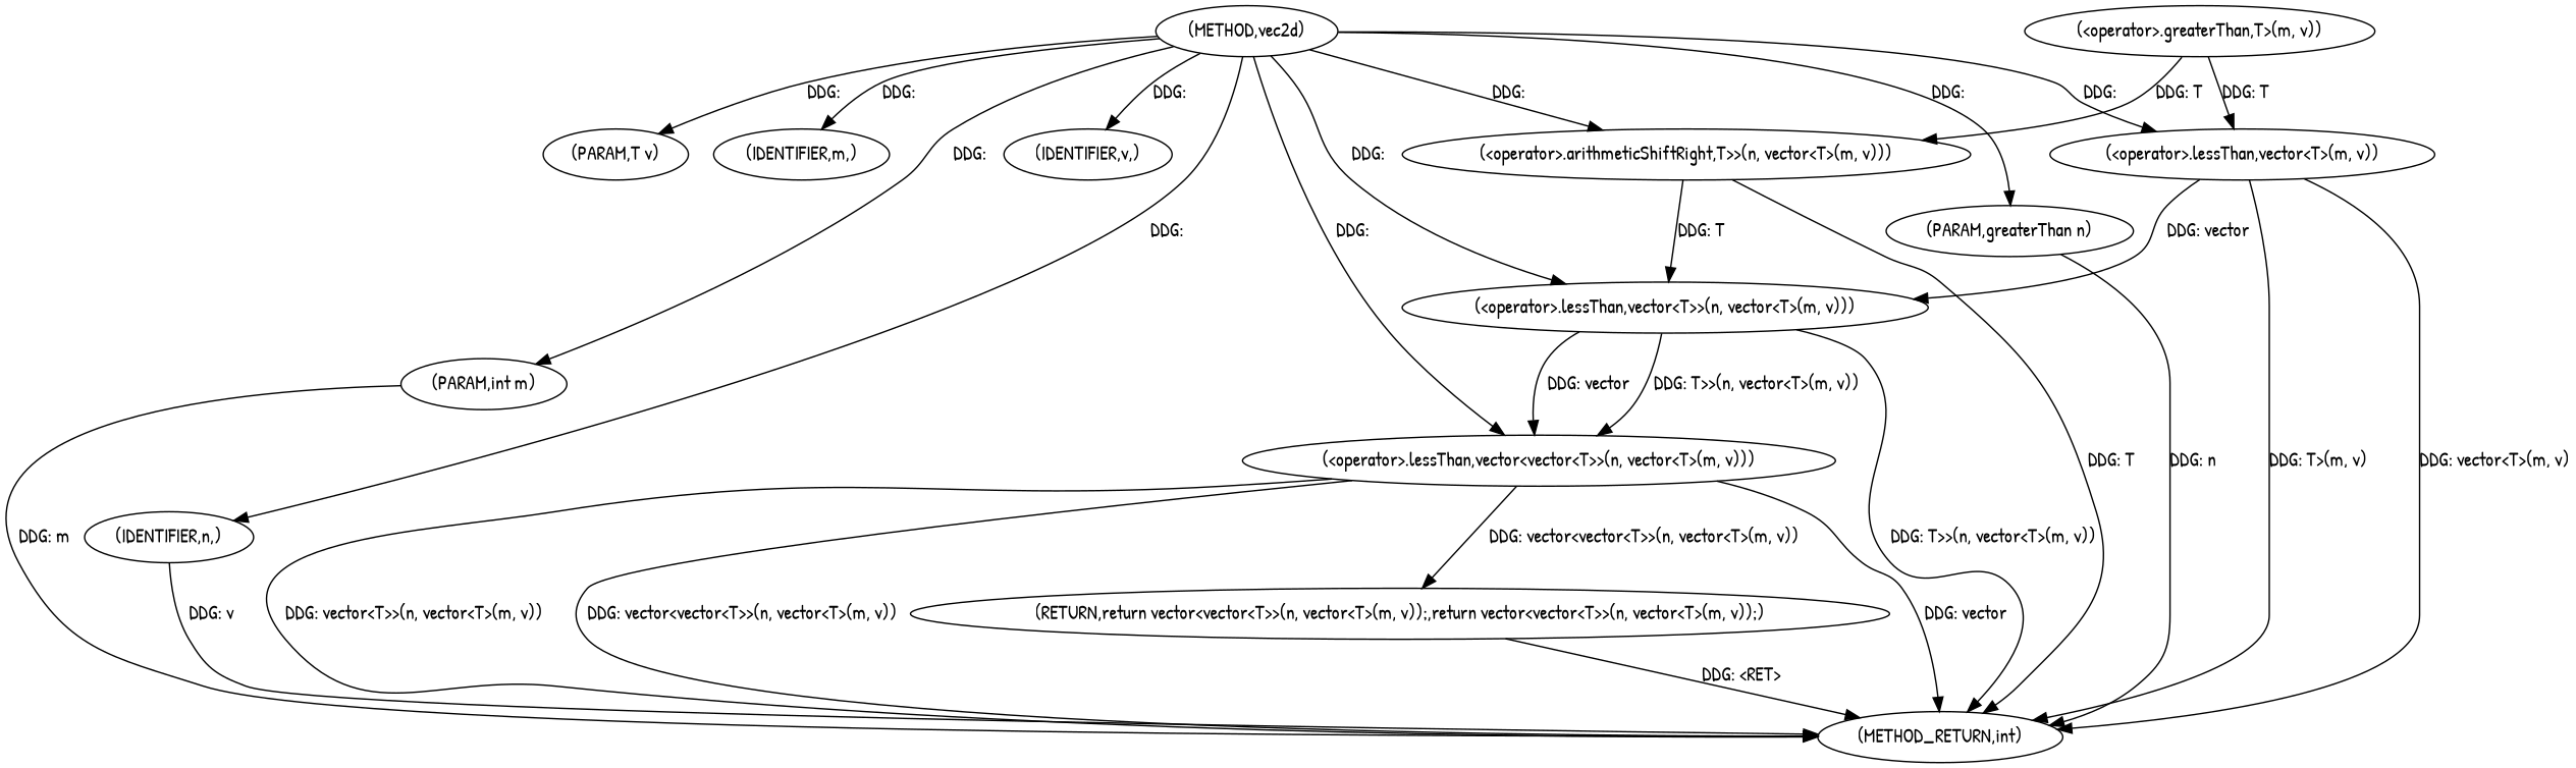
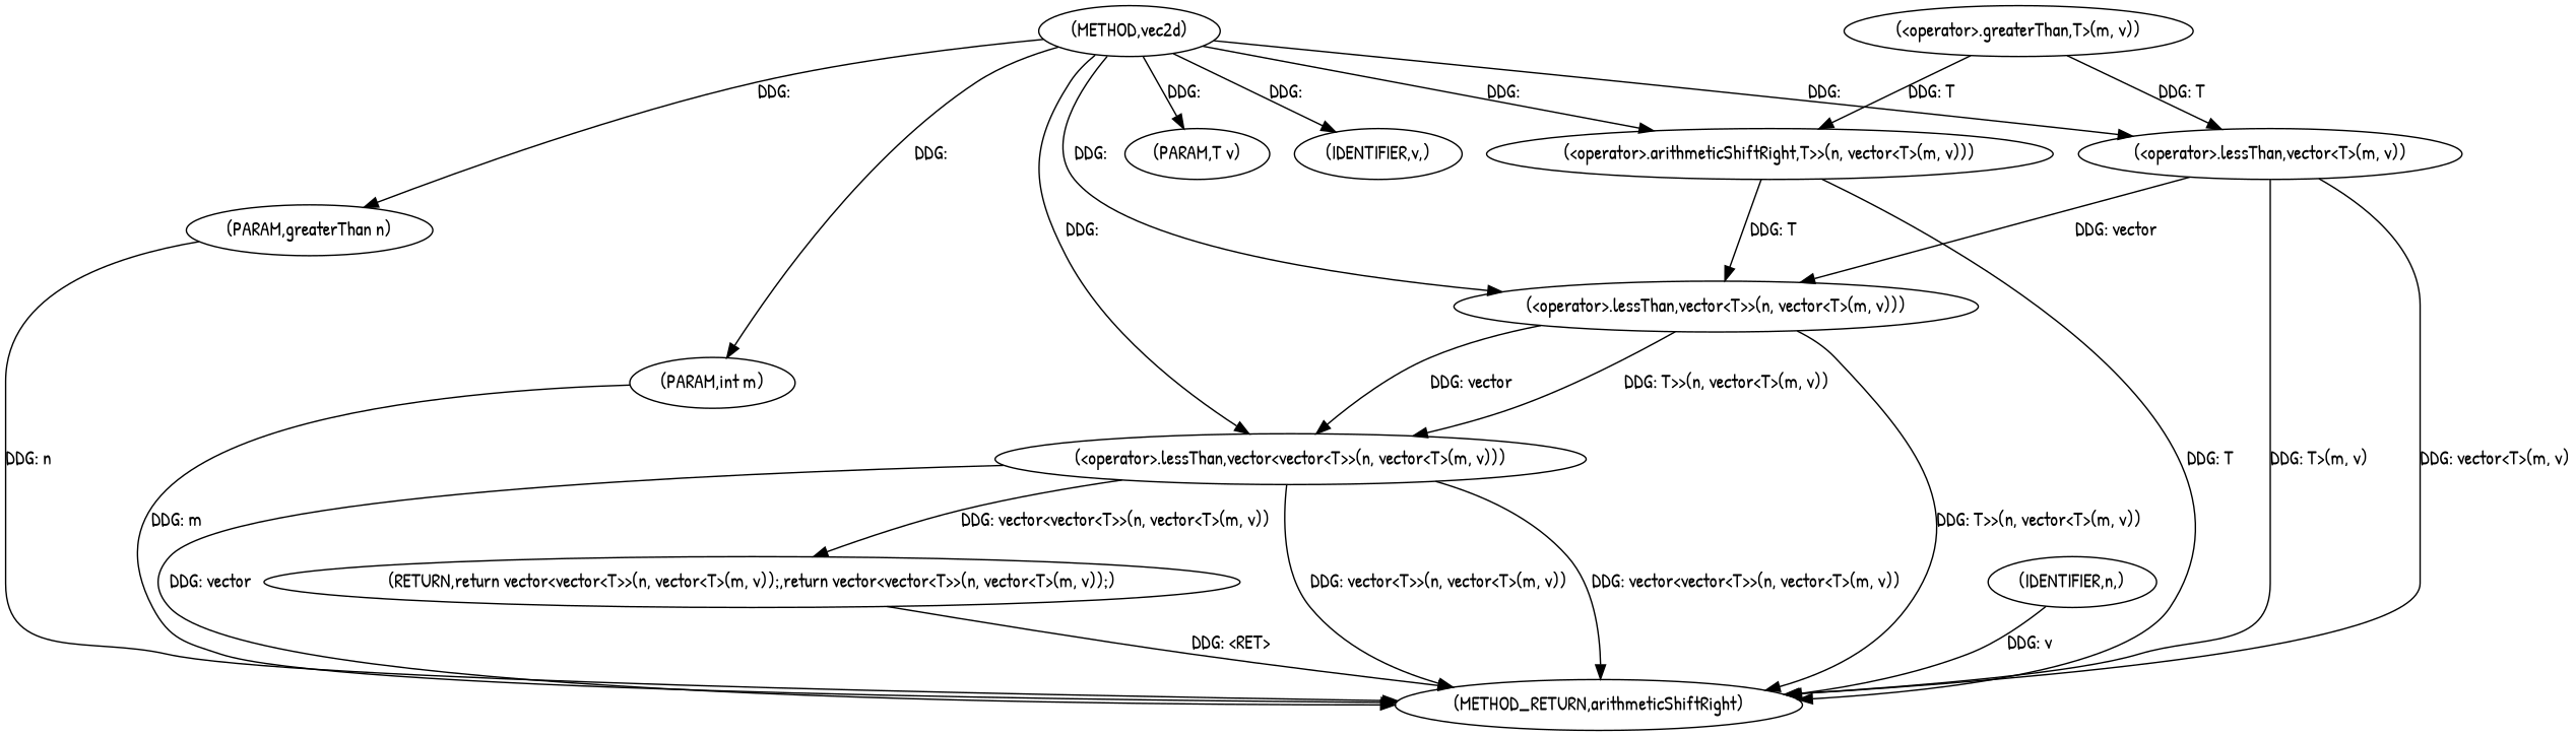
  digraph {
    fontname="Patrick Hand"
    node [fontname="Patrick Hand"]
    edge [fontname="Patrick Hand"]
    n1 [label="(METHOD,vec2d)"]
    n2 [label="(PARAM,greaterThan n)"]
    n3 [label="(PARAM,int m)"]
    n4 [label="(PARAM,T v)"]
    n5 [label="(<operator>.lessThan,vector<vector<T>>(n, vector<T>(m, v)))"]
    n6 [label="(<operator>.lessThan,vector<T>>(n, vector<T>(m, v)))"]
    n7 [label="(<operator>.arithmeticShiftRight,T>>(n, vector<T>(m, v)))"]
    n8 [label="(IDENTIFIER,n,)"]
    n9 [label="(<operator>.lessThan,vector<T>(m, v))"]
-   n10 [label="(IDENTIFIER,m,)"]
    n11 [label="(IDENTIFIER,v,)"]
-   n12 [label="(METHOD_RETURN,int)"]
+   n12 [label="(METHOD_RETURN,arithmeticShiftRight)"]
    n13 [label="(RETURN,return vector<vector<T>>(n, vector<T>(m, v));,return vector<vector<T>>(n, vector<T>(m, v));)"]
    n14 [label="(<operator>.greaterThan,T>(m, v))"]
    n1 -> n2 [label="DDG: "]
    n1 -> n3 [label="DDG: "]
    n1 -> n4 [label="DDG: "]
    n1 -> n5 [label="DDG: "]
    n1 -> n6 [label="DDG: "]
    n1 -> n7 [label="DDG: "]
-   n1 -> n8 [label="DDG: "]
    n1 -> n9 [label="DDG: "]
-   n1 -> n10 [label="DDG: "]
    n1 -> n11 [label="DDG: "]
    n2 -> n12 [label="DDG: n"]
    n3 -> n12 [label="DDG: m"]
    n5 -> n12 [label="DDG: vector"]
    n5 -> n12 [label="DDG: vector<T>>(n, vector<T>(m, v))"]
    n5 -> n12 [label="DDG: vector<vector<T>>(n, vector<T>(m, v))"]
    n5 -> n13 [label="DDG: vector<vector<T>>(n, vector<T>(m, v))"]
    n6 -> n5 [label="DDG: vector"]
    n6 -> n5 [label="DDG: T>>(n, vector<T>(m, v))"]
    n6 -> n12 [label="DDG: T>>(n, vector<T>(m, v))"]
    n7 -> n6 [label="DDG: T"]
    n7 -> n12 [label="DDG: T"]
    n8 -> n12 [label="DDG: v"]
    n9 -> n6 [label="DDG: vector"]
    n9 -> n12 [label="DDG: T>(m, v)"]
    n9 -> n12 [label="DDG: vector<T>(m, v)"]
    n13 -> n12 [label="DDG: <RET>"]
    n14 -> n7 [label="DDG: T"]
    n14 -> n9 [label="DDG: T"]
  }
